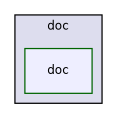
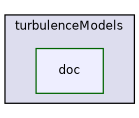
  digraph {
    compound=true
    rankdir=LR
    n1 [fillcolor="#eeeeff" fontname=Helvetica fontsize=10 label=doc pencolor=black shape=box style=filled color=darkgreen]
    subgraph cluster_1 {
      bgcolor="#ddddee"
      fontname=Helvetica
      fontsize=10
-     label=doc
+     label=turbulenceModels
      pencolor=black
      n1
    }
  }
